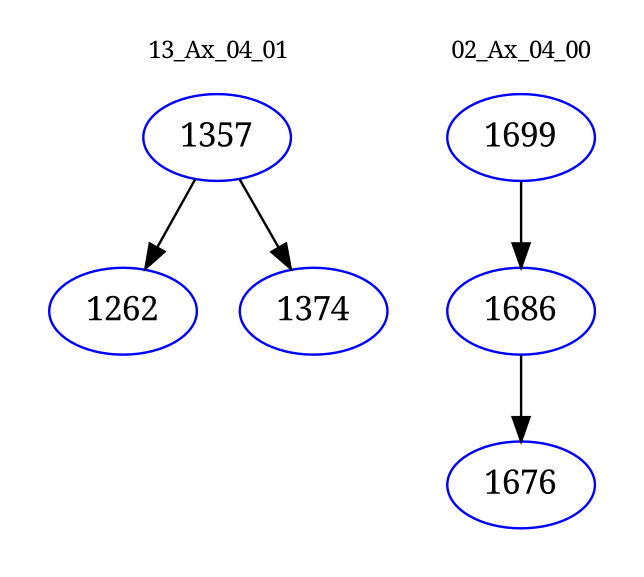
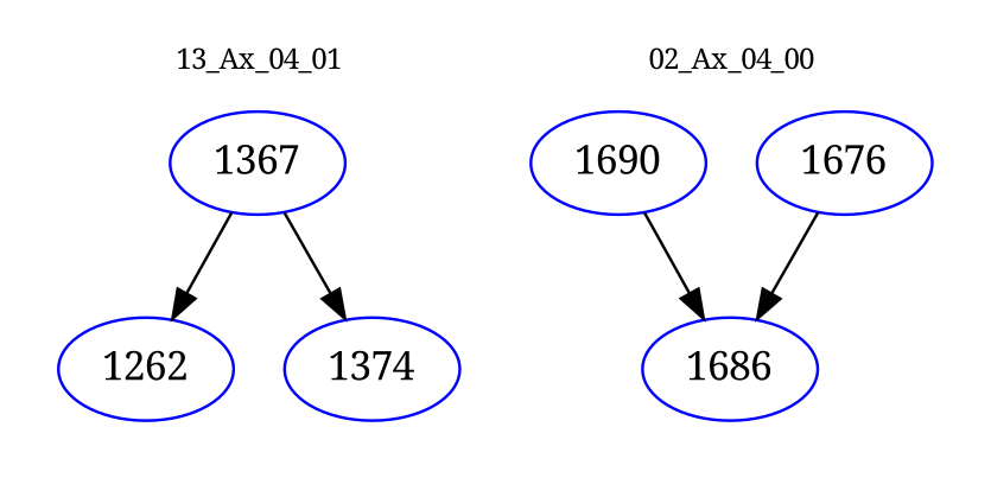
  digraph {
    fontname="Noto Serif"
    node [color=blue fontname="Noto Serif"]
    edge [color=black fontname="Noto Serif"]
-   n1 [label=1357]
+   n1 [label=1367]
    n2 [label=1262]
    n3 [label=1374]
    n4 [label=1686]
    n5 [label=1676]
-   n6 [label=1699]
+   n6 [label=1690]
    subgraph cluster_1 {
      color=white
      fontsize=10
      label="13_Ax_04_01"
      n1
      n2
      n3
    }
    subgraph cluster_2 {
      color=white
      fontsize=10
      label="02_Ax_04_00"
      n4
      n5
      n6
    }
    n1 -> n2
    n1 -> n3
-   n4 -> n5
+   n5 -> n4
    n6 -> n4
  }
